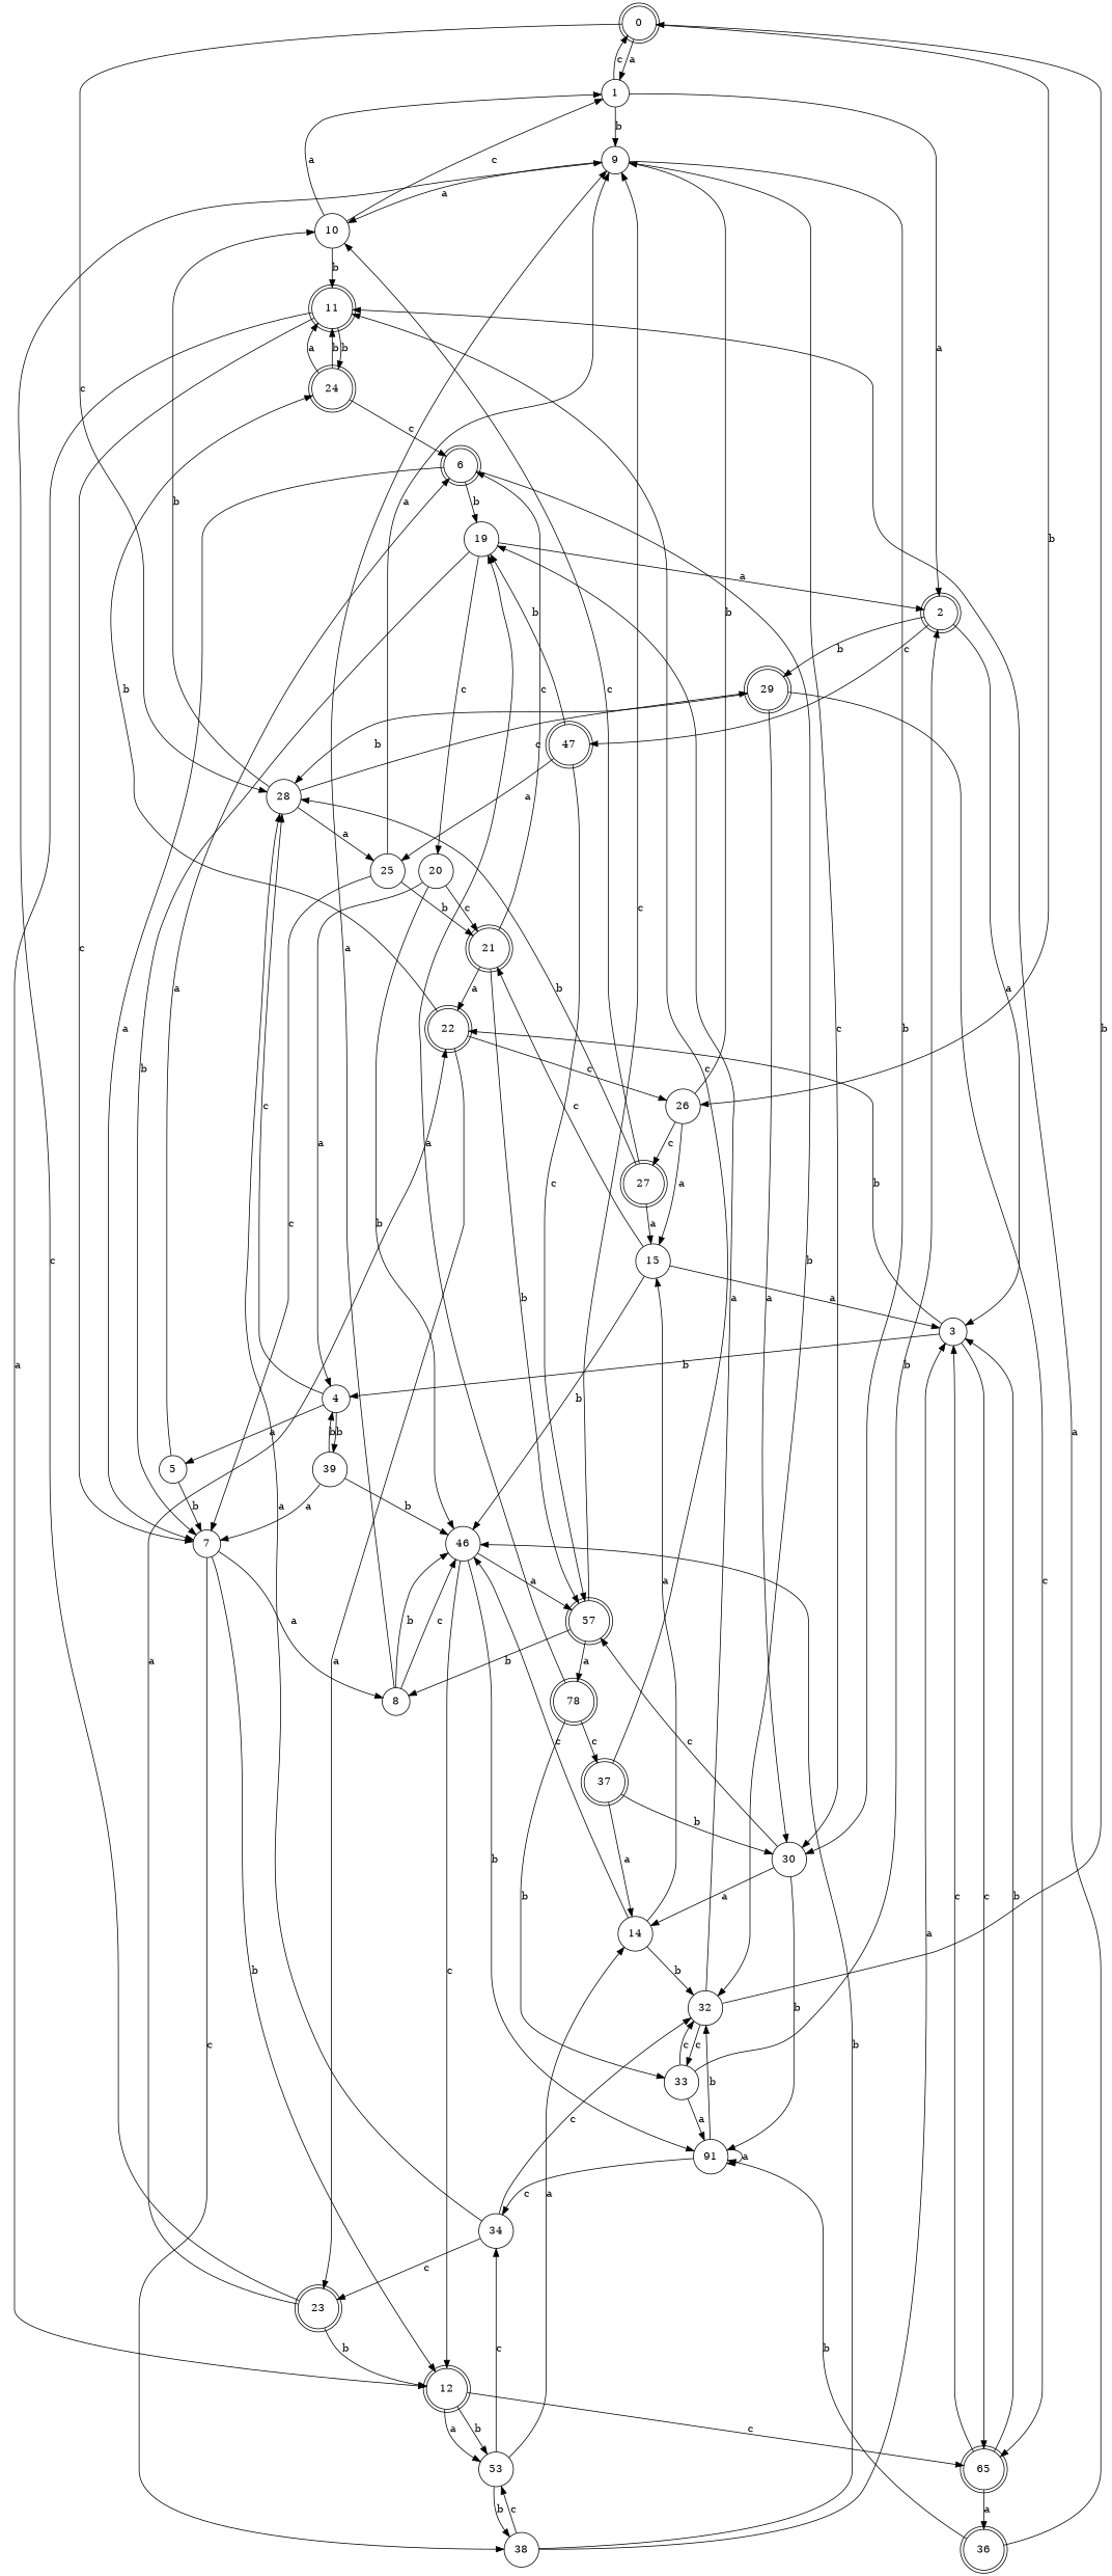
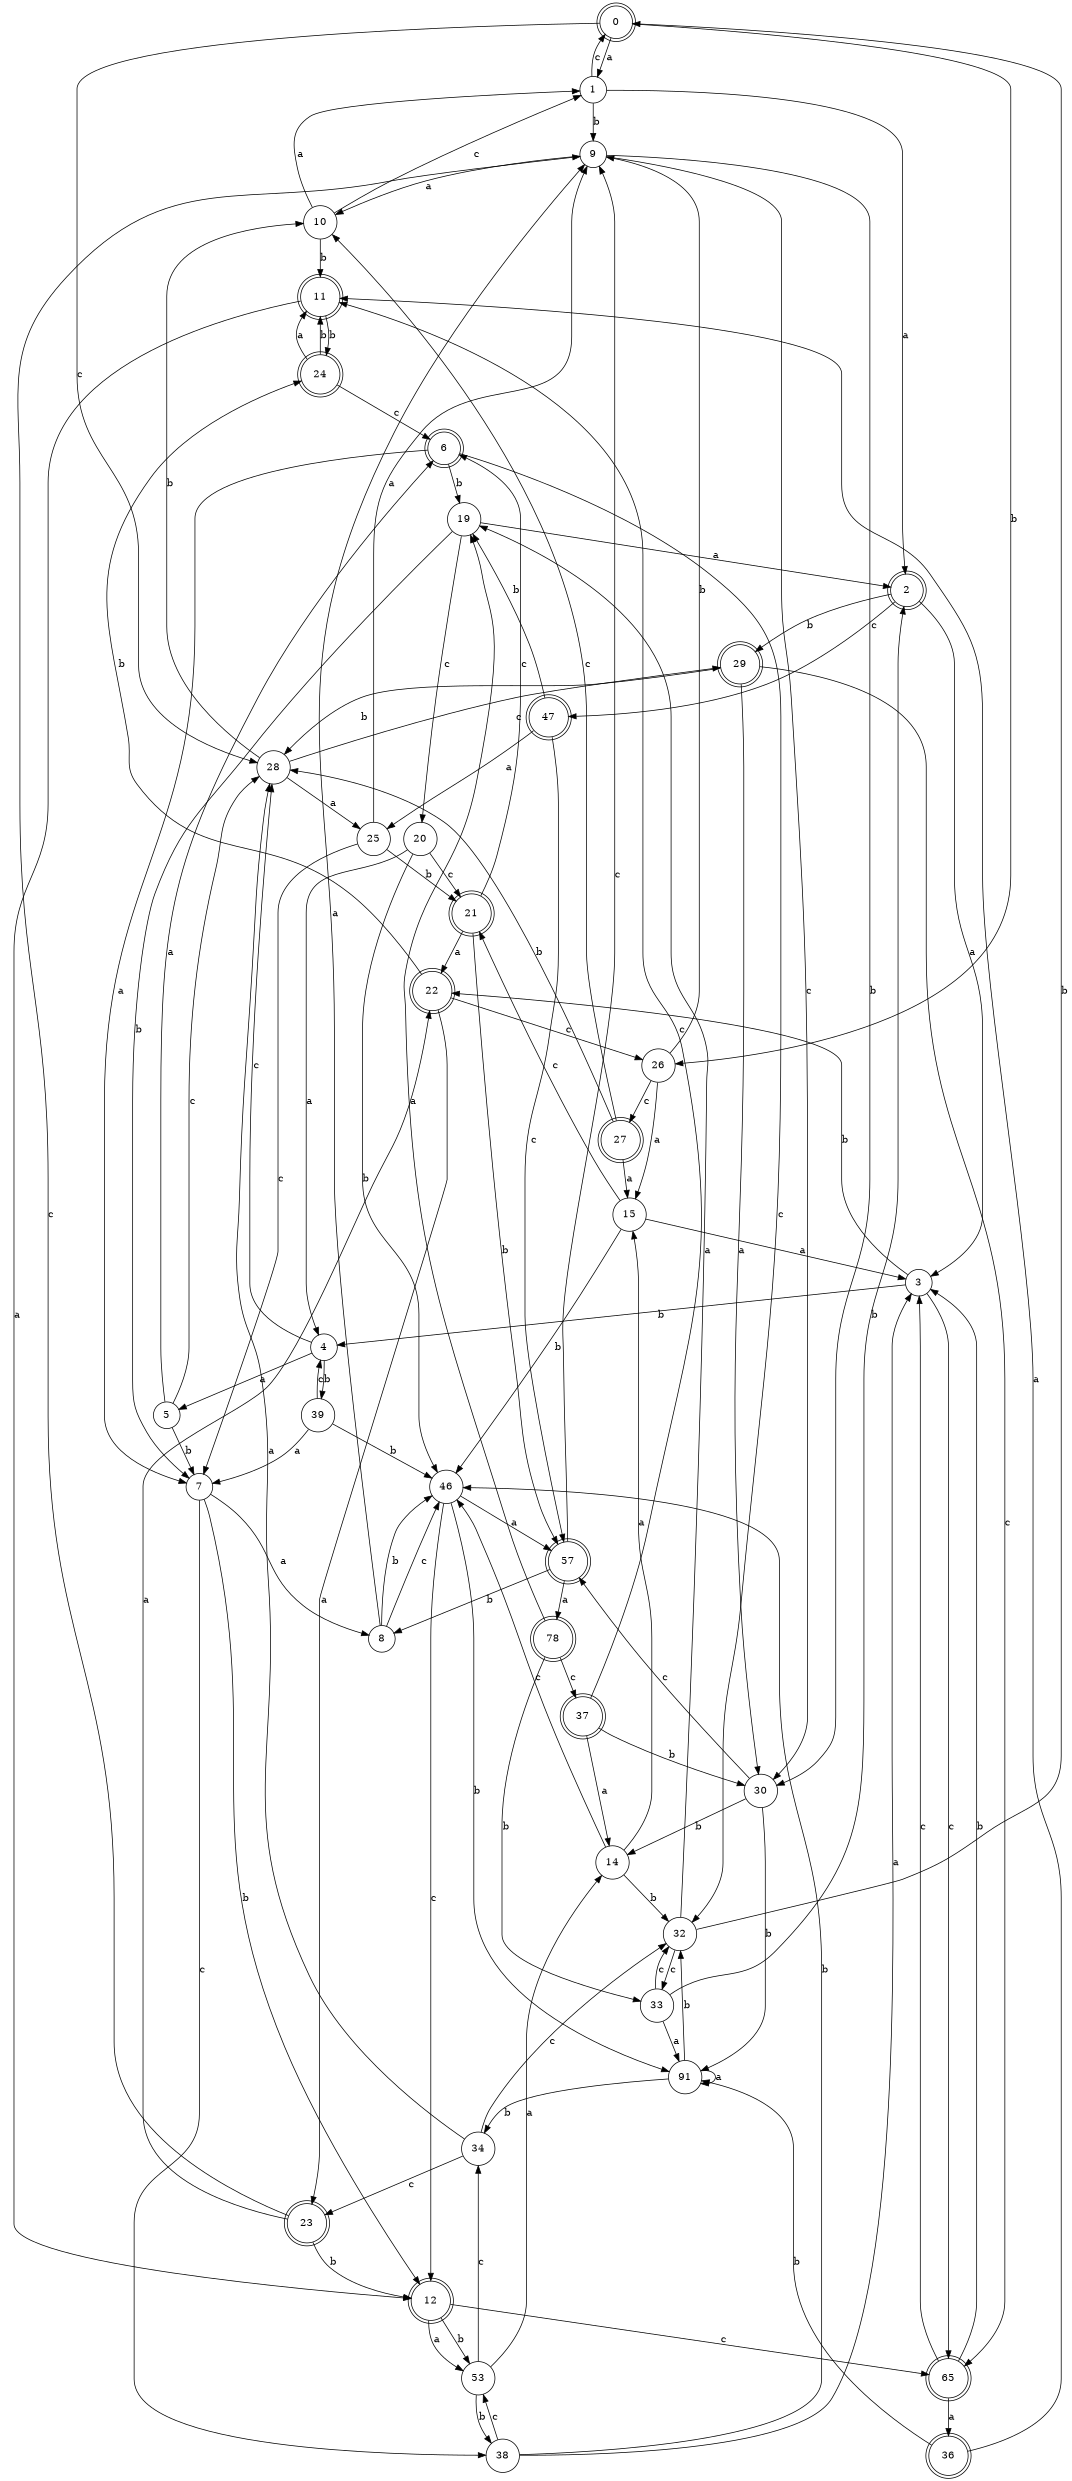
  digraph {
    rankdir=TB
    node [color=black fillcolor=white shape=circle style=filled]
    n1 [label=0 shape=doublecircle style="rounded,filled"]
    n2 [label=1]
    n3 [label=26]
    n4 [label=28]
    n5 [label=2 shape=doublecircle style="rounded,filled"]
    n6 [label=9]
    n7 [label=15]
    n8 [label=27 shape=doublecircle style="rounded,filled"]
    n9 [label=29 shape=doublecircle style="rounded,filled"]
    n10 [label=10]
    n11 [label=25]
    n12 [label=3]
    n13 [label=47 shape=doublecircle style="rounded,filled"]
    n14 [label=30]
    n15 [label=4]
    n16 [label=22 shape=doublecircle style="rounded,filled"]
    n17 [label=65 shape=doublecircle style="rounded,filled"]
    n18 [label=19]
    n19 [label=57 shape=doublecircle style="rounded,filled"]
    n20 [label=5]
    n21 [label=39]
    n22 [label=24 shape=doublecircle style="rounded,filled"]
    n23 [label=23 shape=doublecircle style="rounded,filled"]
    n24 [label=36 shape=doublecircle style="rounded,filled"]
    n25 [label=6 shape=doublecircle style="rounded,filled"]
    n26 [label=7]
    n27 [label=46]
    n28 [label=32]
    n29 [label=8]
    n30 [label=12 shape=doublecircle style="rounded,filled"]
    n31 [label=38]
    n32 [label=20]
    n33 [label=33]
    n34 [label=53]
    n35 [label=91]
    n36 [label=11 shape=doublecircle style="rounded,filled"]
    n37 [label=14]
    n38 [label=34]
    n39 [label=21 shape=doublecircle style="rounded,filled"]
    n40 [label=78 shape=doublecircle style="rounded,filled"]
    n41 [label=37 shape=doublecircle style="rounded,filled"]
    n1 -> n2 [label=a]
    n1 -> n3 [label=b]
    n1 -> n4 [label=c]
    n2 -> n1 [label=c]
    n2 -> n5 [label=a]
    n2 -> n6 [label=b]
    n3 -> n6 [label=b]
    n3 -> n7 [label=a]
    n3 -> n8 [label=c]
    n4 -> n9 [label=c]
    n4 -> n10 [label=b]
    n4 -> n11 [label=a]
    n5 -> n9 [label=b]
    n5 -> n12 [label=a]
    n5 -> n13 [label=c]
    n6 -> n10 [label=a]
    n6 -> n14 [label=b]
    n6 -> n14 [label=c]
    n7 -> n12 [label=a]
    n7 -> n27 [label=b]
    n7 -> n39 [label=c]
    n8 -> n4 [label=b]
    n8 -> n7 [label=a]
    n8 -> n10 [label=c]
    n9 -> n4 [label=b]
    n9 -> n14 [label=a]
    n9 -> n17 [label=c]
    n10 -> n2 [label=a]
    n10 -> n2 [label=c]
    n10 -> n36 [label=b]
    n11 -> n6 [label=a]
    n11 -> n26 [label=c]
    n11 -> n39 [label=b]
    n12 -> n15 [label=b]
    n12 -> n16 [label=b]
    n12 -> n17 [label=c]
    n13 -> n11 [label=a]
    n13 -> n18 [label=b]
    n13 -> n19 [label=c]
    n14 -> n19 [label=c]
    n14 -> n35 [label=b]
-   n14 -> n37 [label=a]
+   n14 -> n37 [label=b]
    n15 -> n4 [label=c]
    n15 -> n20 [label=a]
    n15 -> n21 [label=b]
    n16 -> n3 [label=c]
    n16 -> n22 [label=b]
    n16 -> n23 [label=a]
    n17 -> n12 [label=b]
    n17 -> n12 [label=c]
    n17 -> n24 [label=a]
    n18 -> n5 [label=a]
    n18 -> n26 [label=b]
    n18 -> n32 [label=c]
    n19 -> n6 [label=c]
    n19 -> n29 [label=b]
    n19 -> n40 [label=a]
+   n20 -> n4 [label=c]
    n20 -> n25 [label=a]
    n20 -> n26 [label=b]
-   n21 -> n15 [label=b]
+   n21 -> n15 [label=c]
    n21 -> n26 [label=a]
    n21 -> n27 [label=b]
    n22 -> n25 [label=c]
    n22 -> n36 [label=a]
    n22 -> n36 [label=b]
    n23 -> n6 [label=c]
    n23 -> n16 [label=a]
    n23 -> n30 [label=b]
    n24 -> n35 [label=b]
    n24 -> n36 [label=a]
    n25 -> n18 [label=b]
    n25 -> n26 [label=a]
-   n25 -> n28 [label=b]
+   n25 -> n28 [label=c]
    n26 -> n29 [label=a]
    n26 -> n30 [label=b]
    n26 -> n31 [label=c]
    n27 -> n19 [label=a]
    n27 -> n30 [label=c]
    n27 -> n35 [label=b]
    n28 -> n1 [label=b]
    n28 -> n18 [label=a]
    n28 -> n33 [label=c]
    n29 -> n6 [label=a]
    n29 -> n27 [label=b]
    n29 -> n27 [label=c]
    n30 -> n17 [label=c]
    n30 -> n34 [label=a]
    n30 -> n34 [label=b]
    n31 -> n12 [label=a]
    n31 -> n27 [label=b]
    n31 -> n34 [label=c]
    n32 -> n15 [label=a]
    n32 -> n27 [label=b]
    n32 -> n39 [label=c]
    n33 -> n5 [label=b]
    n33 -> n28 [label=c]
    n33 -> n35 [label=a]
    n34 -> n31 [label=b]
    n34 -> n37 [label=a]
    n34 -> n38 [label=c]
    n35 -> n28 [label=b]
    n35 -> n35 [label=a]
-   n35 -> n38 [label=c]
+   n35 -> n38 [label=b]
    n36 -> n22 [label=b]
-   n36 -> n26 [label=c]
    n36 -> n30 [label=a]
    n37 -> n7 [label=a]
    n37 -> n27 [label=c]
    n37 -> n28 [label=b]
    n38 -> n4 [label=a]
    n38 -> n23 [label=c]
    n38 -> n28 [label=c]
    n39 -> n16 [label=a]
    n39 -> n19 [label=b]
    n39 -> n25 [label=c]
    n40 -> n18 [label=a]
    n40 -> n33 [label=b]
    n40 -> n41 [label=c]
    n41 -> n14 [label=b]
    n41 -> n36 [label=c]
    n41 -> n37 [label=a]
  }
